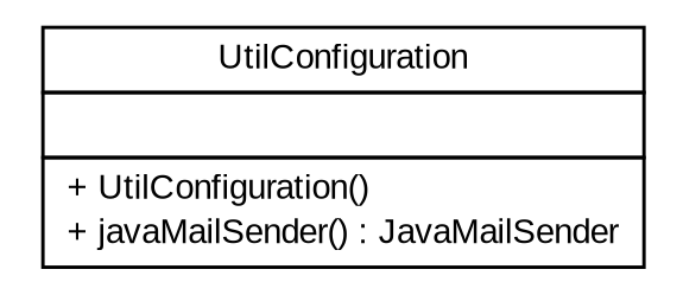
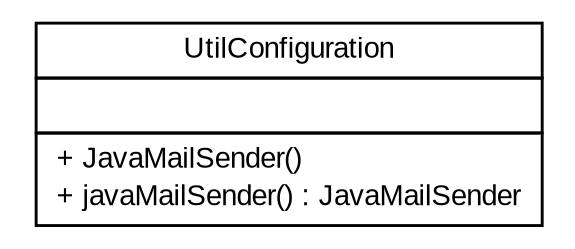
  digraph {
    nodesep=0.25
    ranksep=0.5
    rankdir=LR
-   n1 [fontcolor=black fontname=arial fontsize=10.0 label=<<table title="br.gov.to.sefaz.util.configuration.UtilConfiguration" border="0" cellborder="1" cellspacing="0" cellpadding="2" port="p" href="./UtilConfiguration.html"> 		<tr><td><table border="0" cellspacing="0" cellpadding="1"> <tr><td align="center" balign="center"> UtilConfiguration </td></tr> 		</table></td></tr> 		<tr><td><table border="0" cellspacing="0" cellpadding="1"> <tr><td align="left" balign="left">  </td></tr> 		</table></td></tr> 		<tr><td><table border="0" cellspacing="0" cellpadding="1"> <tr><td align="left" balign="left"> + UtilConfiguration() </td></tr> <tr><td align="left" balign="left"> + javaMailSender() : JavaMailSender </td></tr> 		</table></td></tr> 		</table>> shape=plaintext]
+   n1 [fontcolor=black fontname=arial fontsize=10.0 label=<<table title="br.gov.to.sefaz.util.configuration.UtilConfiguration" border="0" cellborder="1" cellspacing="0" cellpadding="2" port="p" href="./UtilConfiguration.html"> 		<tr><td><table border="0" cellspacing="0" cellpadding="1"> <tr><td align="center" balign="center"> UtilConfiguration </td></tr> 		</table></td></tr> 		<tr><td><table border="0" cellspacing="0" cellpadding="1"> <tr><td align="left" balign="left">  </td></tr> 		</table></td></tr> 		<tr><td><table border="0" cellspacing="0" cellpadding="1"> <tr><td align="left" balign="left"> + JavaMailSender() </td></tr> <tr><td align="left" balign="left"> + javaMailSender() : JavaMailSender </td></tr> 		</table></td></tr> 		</table>> shape=plaintext]
  }
